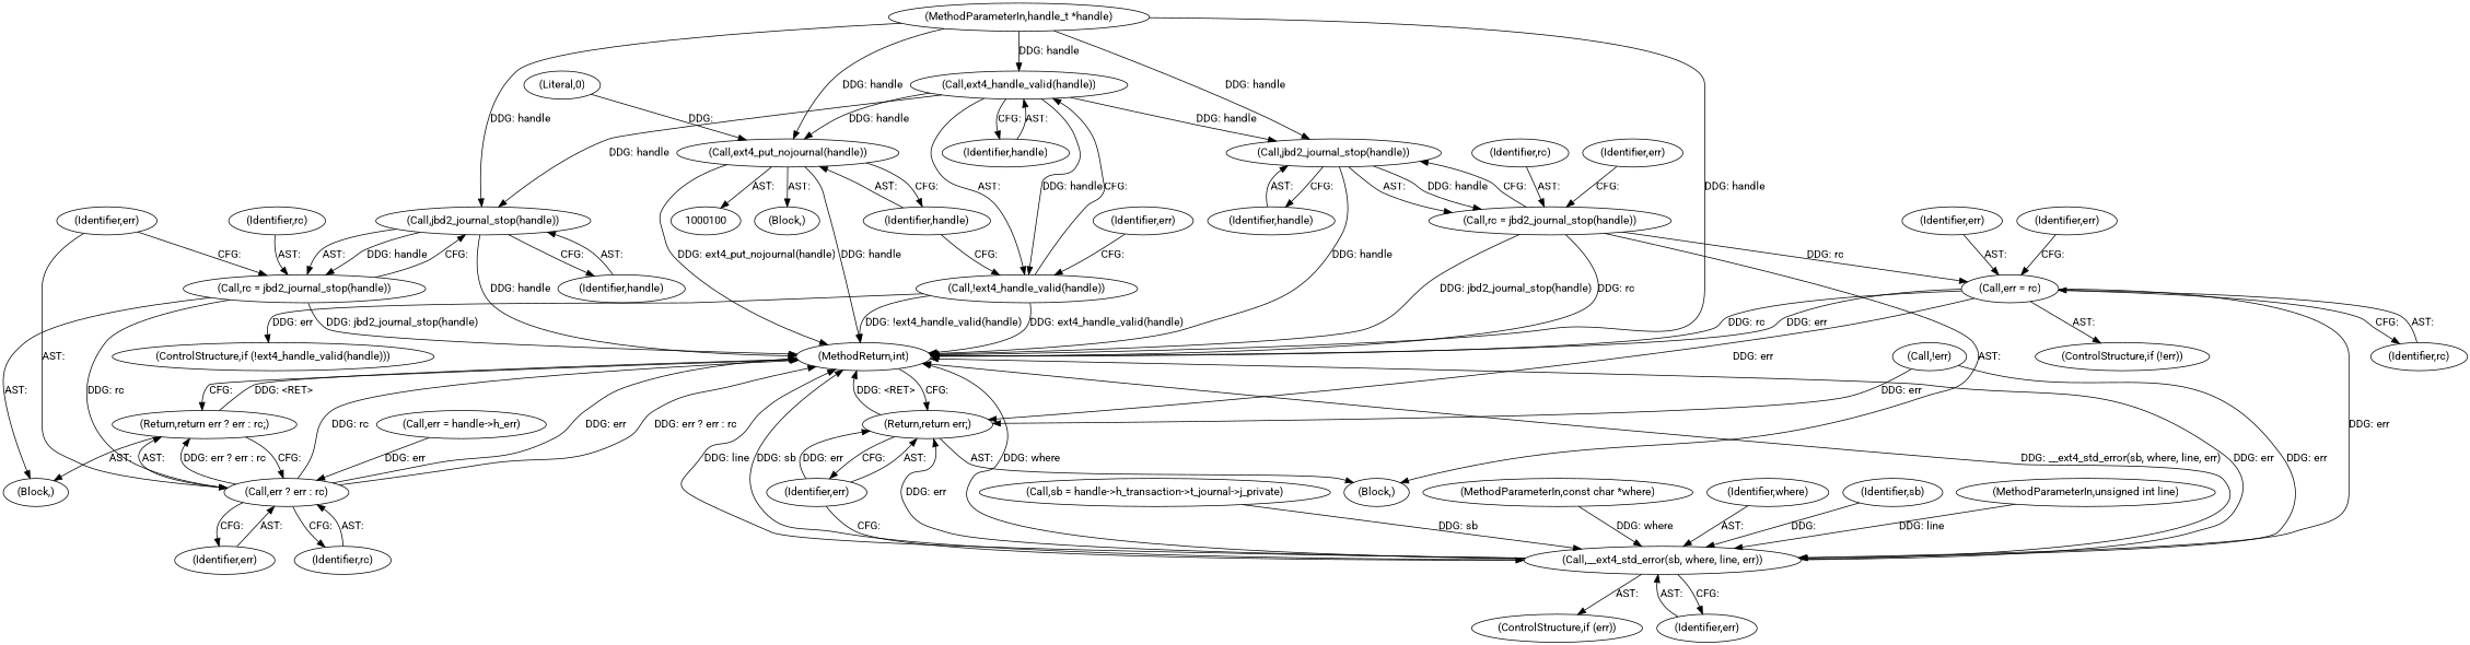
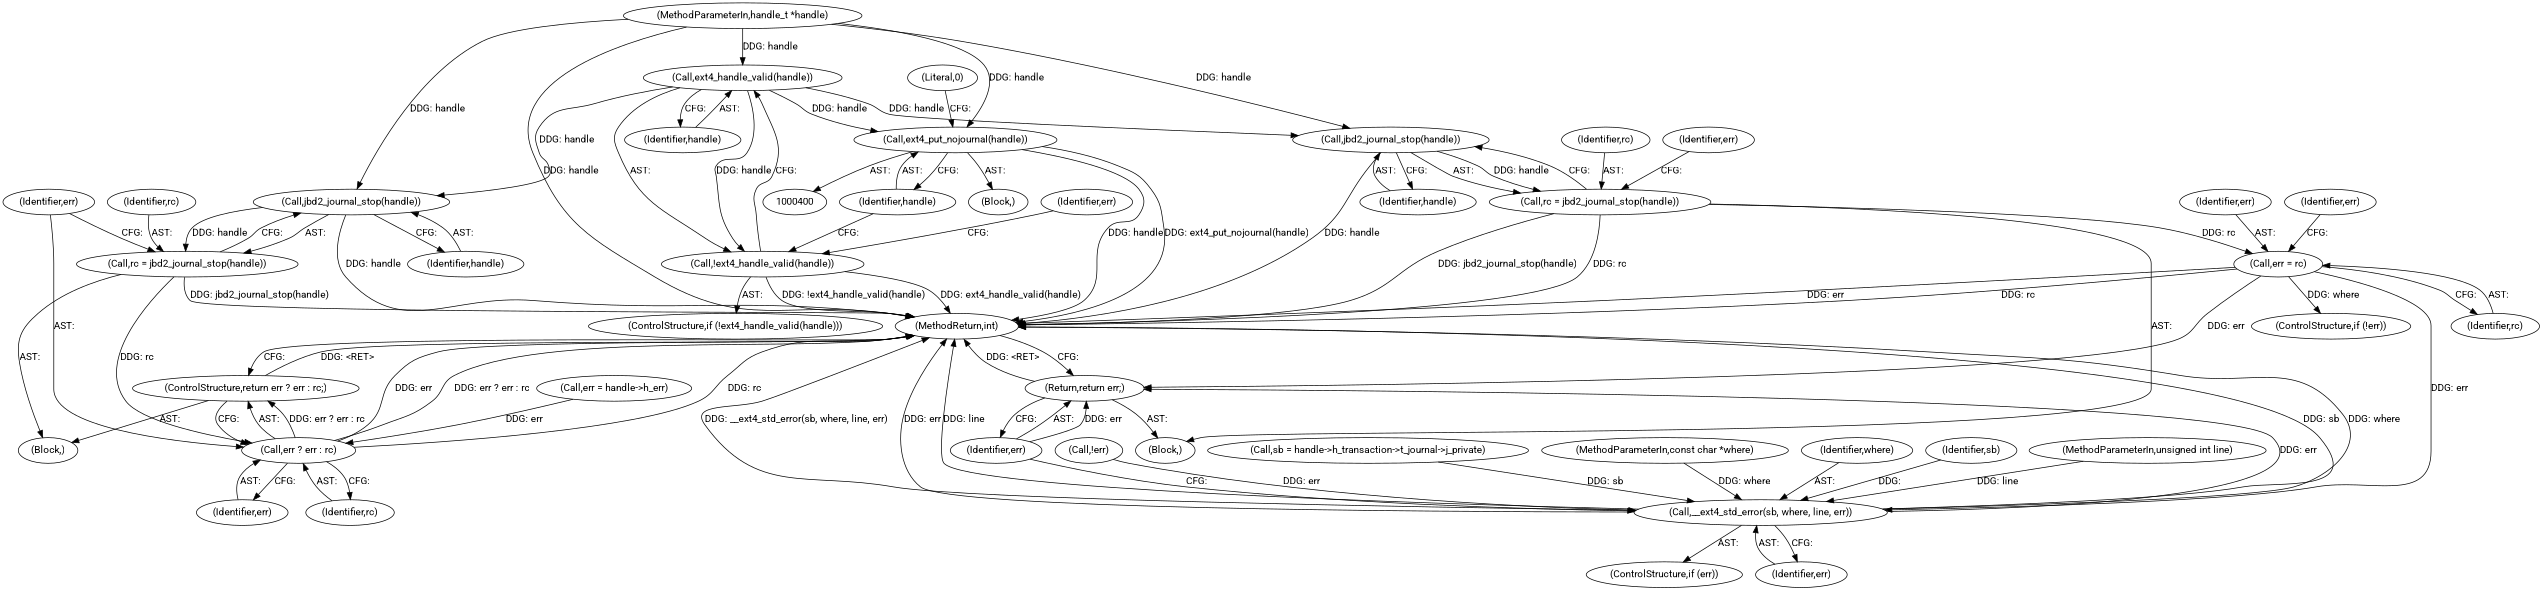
  digraph {
    fontname=Roboto
    node [fontname=Roboto]
    edge [fontname=Roboto]
    n1 [label="(MethodParameterIn,handle_t *handle)"]
    n2 [label="(Call,ext4_handle_valid(handle))"]
    n3 [label="(Call,ext4_put_nojournal(handle))"]
    n4 [label="(Call,jbd2_journal_stop(handle))"]
    n5 [label="(Call,jbd2_journal_stop(handle))"]
    n6 [label="(MethodReturn,int)"]
    n7 [label="(Call,!ext4_handle_valid(handle))"]
    n8 [label="(Identifier,handle)"]
-   1000100
+   1000100 [label=1000400]
    n10 [label="(Block,)"]
    n11 [label="(Identifier,handle)"]
    n12 [label="(Call,rc = jbd2_journal_stop(handle))"]
    n13 [label="(Identifier,handle)"]
    n14 [label="(Call,rc = jbd2_journal_stop(handle))"]
    n15 [label="(Identifier,handle)"]
-   n16 [label="(Return,return err ? err : rc;)"]
+   n16 [label="(ControlStructure,return err ? err : rc;)"]
    n17 [label="(Return,return err;)"]
    n18 [label="(ControlStructure,if (!ext4_handle_valid(handle)))"]
    n19 [label="(Call,err ? err : rc)"]
    n20 [label="(Block,)"]
    n21 [label="(Identifier,rc)"]
    n22 [label="(Identifier,err)"]
    n23 [label="(Call,err = rc)"]
    n24 [label="(Block,)"]
    n25 [label="(Call,__ext4_std_error(sb, where, line, err))"]
    n26 [label="(Identifier,rc)"]
    n27 [label="(ControlStructure,if (!err))"]
    n28 [label="(ControlStructure,if (err))"]
    n29 [label="(Identifier,err)"]
    n30 [label="(Identifier,err)"]
    n31 [label="(Call,!err)"]
    n32 [label="(Call,sb = handle->h_transaction->t_journal->j_private)"]
    n33 [label="(Identifier,err)"]
    n34 [label="(Call,err = handle->h_err)"]
    n35 [label="(MethodParameterIn,const char *where)"]
    n36 [label="(Identifier,err)"]
    n37 [label="(Identifier,rc)"]
    n38 [label="(Identifier,where)"]
    n39 [label="(Identifier,rc)"]
    n40 [label="(Identifier,sb)"]
    n41 [label="(MethodParameterIn,unsigned int line)"]
    n42 [label="(Literal,0)"]
    n43 [label="(Identifier,err)"]
    n44 [label="(Identifier,err)"]
    n45 [label="(Identifier,err)"]
    n1 -> n2 [label="DDG: handle"]
    n1 -> n3 [label="DDG: handle"]
    n1 -> n4 [label="DDG: handle"]
    n1 -> n5 [label="DDG: handle"]
    n1 -> n6 [label="DDG: handle"]
    n2 -> n3 [label="DDG: handle"]
    n2 -> n4 [label="DDG: handle"]
    n2 -> n5 [label="DDG: handle"]
    n2 -> n7 [label="AST: "]
    n2 -> n7 [label="DDG: handle"]
    n2 -> n8 [label="CFG: "]
    n3 -> n6 [label="DDG: handle"]
    n3 -> n6 [label="DDG: ext4_put_nojournal(handle)"]
    n3 -> 1000100 [label="AST: "]
    n3 -> n10 [label="AST: "]
    n3 -> n11 [label="CFG: "]
    n4 -> n6 [label="DDG: handle"]
    n4 -> n12 [label="AST: "]
    n4 -> n12 [label="DDG: handle"]
    n4 -> n13 [label="CFG: "]
    n5 -> n6 [label="DDG: handle"]
    n5 -> n14 [label="AST: "]
    n5 -> n14 [label="DDG: handle"]
    n5 -> n15 [label="CFG: "]
    n6 -> n16 [label="CFG: "]
    n6 -> n17 [label="CFG: "]
    n7 -> n2 [label="CFG: "]
    n7 -> n6 [label="DDG: ext4_handle_valid(handle)"]
    n7 -> n6 [label="DDG: !ext4_handle_valid(handle)"]
-   n7 -> n18 [label="DDG: err"]
+   n7 -> n18 [label="AST: "]
    n8 -> n2 [label="AST: "]
    n11 -> n3 [label="AST: "]
    n11 -> n7 [label="CFG: "]
    n12 -> n4 [label="CFG: "]
    n12 -> n6 [label="DDG: jbd2_journal_stop(handle)"]
    n12 -> n19 [label="DDG: rc"]
    n12 -> n20 [label="AST: "]
    n13 -> n4 [label="AST: "]
    n14 -> n5 [label="CFG: "]
    n14 -> n6 [label="DDG: jbd2_journal_stop(handle)"]
    n14 -> n6 [label="DDG: rc"]
    n14 -> n23 [label="DDG: rc"]
    n14 -> n24 [label="AST: "]
    n15 -> n5 [label="AST: "]
    n16 -> n6 [label="DDG: <RET>"]
    n16 -> n19 [label="CFG: "]
    n16 -> n20 [label="AST: "]
    n17 -> n6 [label="DDG: <RET>"]
    n17 -> n24 [label="AST: "]
    n17 -> n30 [label="CFG: "]
    n19 -> n6 [label="DDG: rc"]
    n19 -> n6 [label="DDG: err"]
    n19 -> n6 [label="DDG: err ? err : rc"]
    n19 -> n16 [label="AST: "]
    n19 -> n16 [label="DDG: err ? err : rc"]
    n19 -> n21 [label="CFG: "]
    n19 -> n22 [label="CFG: "]
    n21 -> n19 [label="AST: "]
    n22 -> n19 [label="AST: "]
    n23 -> n6 [label="DDG: err"]
    n23 -> n6 [label="DDG: rc"]
    n23 -> n17 [label="DDG: err"]
    n23 -> n25 [label="DDG: err"]
    n23 -> n26 [label="CFG: "]
-   n23 -> n27 [label="AST: "]
+   n23 -> n27 [label="DDG: where"]
    n25 -> n6 [label="DDG: sb"]
    n25 -> n6 [label="DDG: where"]
    n25 -> n6 [label="DDG: __ext4_std_error(sb, where, line, err)"]
    n25 -> n6 [label="DDG: err"]
    n25 -> n6 [label="DDG: line"]
    n25 -> n17 [label="DDG: err"]
    n25 -> n28 [label="AST: "]
    n25 -> n29 [label="CFG: "]
    n26 -> n23 [label="AST: "]
    n29 -> n25 [label="AST: "]
    n30 -> n17 [label="AST: "]
    n30 -> n17 [label="DDG: err"]
    n30 -> n25 [label="CFG: "]
-   n31 -> n17 [label="DDG: err"]
    n31 -> n25 [label="DDG: err"]
    n32 -> n25 [label="DDG: sb"]
    n33 -> n23 [label="CFG: "]
    n34 -> n19 [label="DDG: err"]
    n35 -> n25 [label="DDG: where"]
    n36 -> n7 [label="CFG: "]
    n37 -> n14 [label="AST: "]
    n38 -> n25 [label="AST: "]
    n39 -> n12 [label="AST: "]
    n40 -> n25 [label="DDG: "]
    n41 -> n25 [label="DDG: line"]
-   n42 -> n3 [label="DDG: "]
+   n42 -> n3 [label="CFG: "]
    n43 -> n23 [label="AST: "]
    n44 -> n12 [label="CFG: "]
    n44 -> n19 [label="AST: "]
    n45 -> n14 [label="CFG: "]
  }
